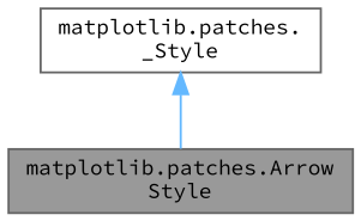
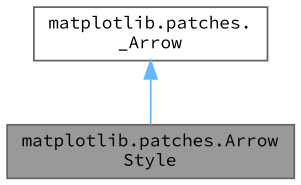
  digraph {
    fontname="Source Code Pro"
    node [color=gray40 fontname="Source Code Pro" fontsize=10 shape=box style=filled]
    n1 [fillcolor=grey60 fontcolor=black height=0.2 label="matplotlib.patches.Arrow\lStyle" width=0.4]
-   n2 [fillcolor=white height=0.2 label="matplotlib.patches.\l_Style" width=0.4]
+   n2 [fillcolor=white height=0.2 label="matplotlib.patches.\l_Arrow" width=0.4]
    n2 -> n1 [color=steelblue1 dir=back fontname="Source Code Pro" fontsize=10 labelfontname=Helvetica labelfontsize=10 style=solid]
  }
